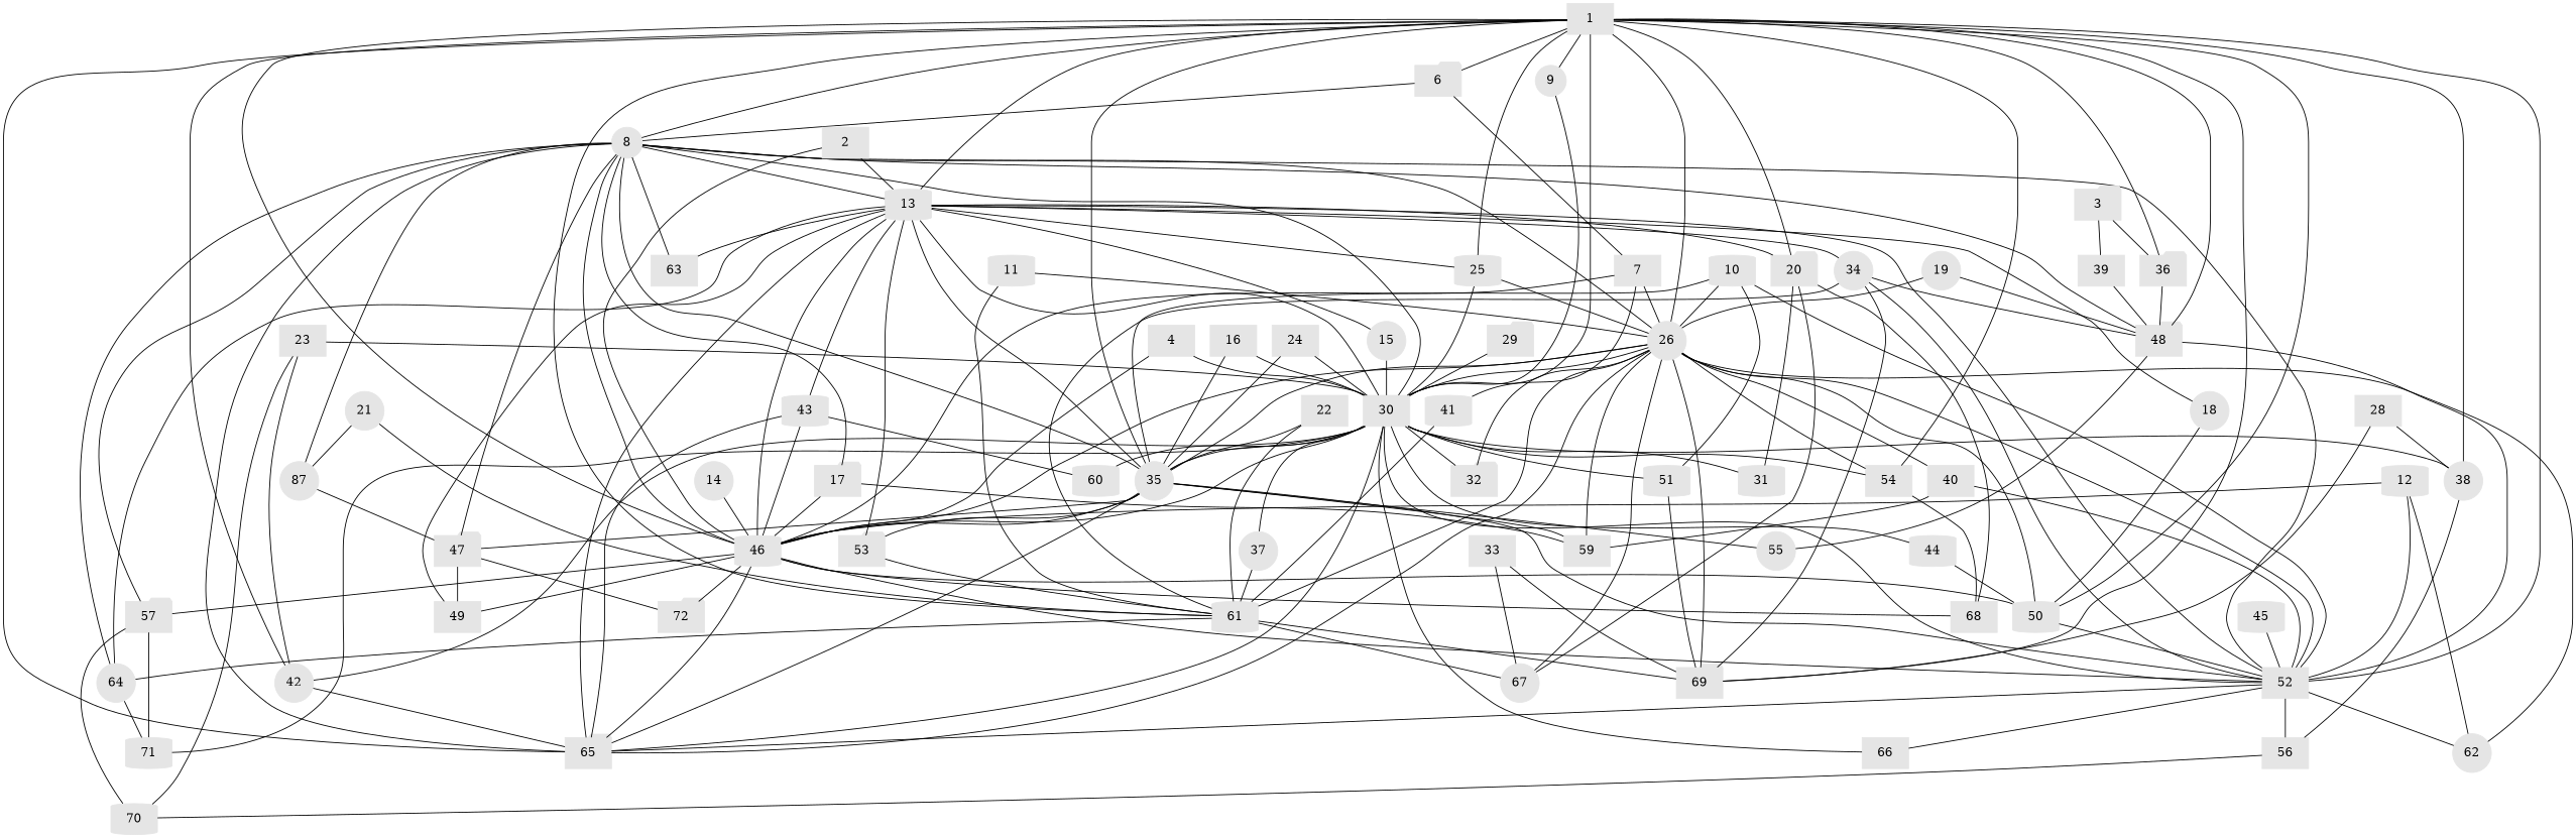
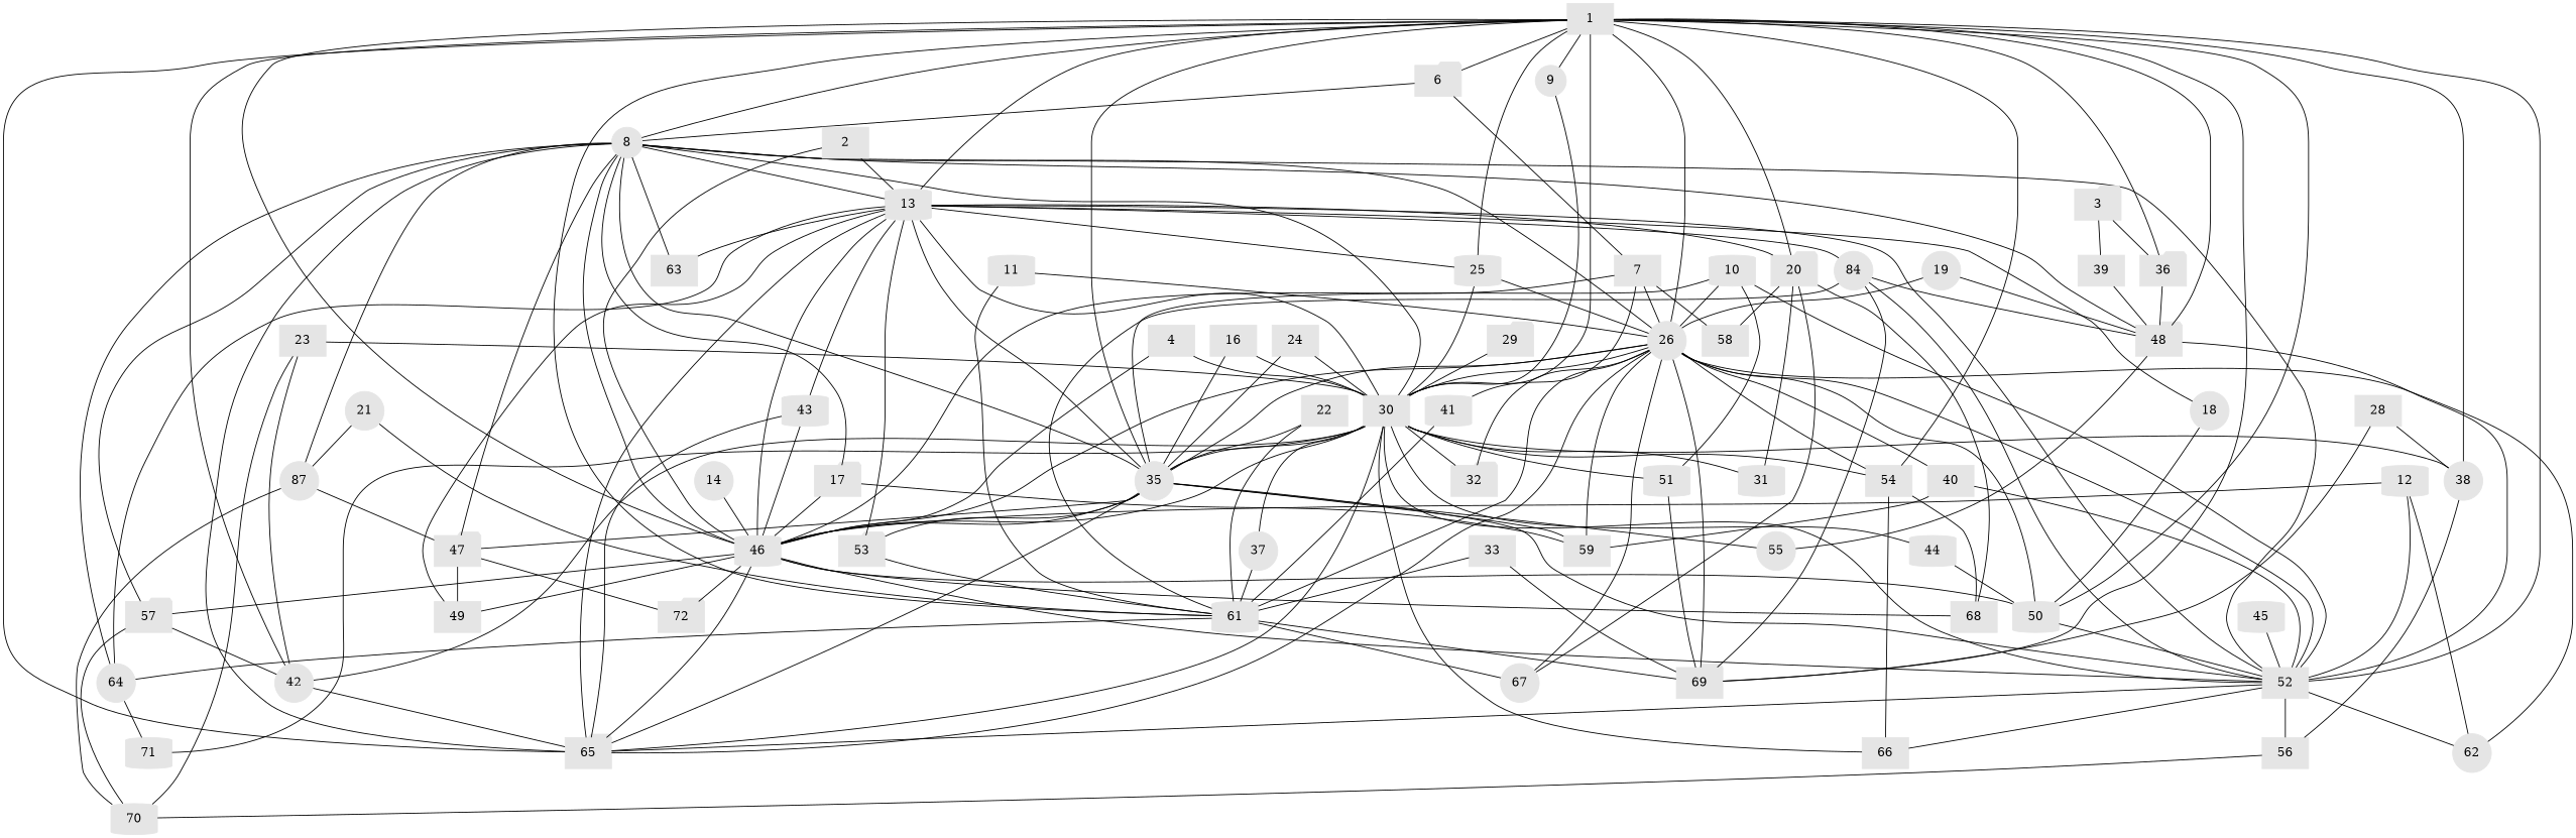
  graph {
    node [color=gray90 shape=box style=filled]
    edge [weight=1.0]
    6 [shape=folder]
    1
    8 [shape=circle]
    9 [shape=circle]
    13 [shape=cylinder]
    20 [shape=folder]
    25 [shape=cylinder]
    26 [shape=circle]
    30
    35 [shape=circle]
    36 [shape=folder]
    38 [shape=circle]
    42 [shape=circle]
    46 [shape=cylinder]
    48 [shape=folder]
    50 [shape=cylinder]
    52
    54
    61 [shape=cylinder]
    65 [shape=folder]
    69 [shape=folder]
    7
    17 [shape=folder]
    n24 [label=87 shape=circle]
    47 [shape=folder]
    57 [shape=folder]
    63
    64 [shape=circle]
-   15 [shape=circle]
    18 [shape=circle]
    43 [shape=cylinder]
    49
    53 [shape=folder]
-   34 [shape=circle]
+   34 [shape=circle label=84]
+   58
    31 [shape=cylinder]
    67 [shape=circle]
    68
    62 [shape=circle]
    59
    32 [shape=folder]
    40
    51 [shape=cylinder]
    37 [shape=circle]
    44 [shape=cylinder]
-   60 [shape=cylinder]
    66
    71 [shape=cylinder]
    55 [shape=circle]
    56
    72 [shape=folder]
    2
    3 [shape=folder]
    39
    41 [shape=cylinder]
    4
    70 [shape=cylinder]
    10 [shape=cylinder]
    11 [shape=cylinder]
    12 [shape=cylinder]
    14 [shape=circle]
    16
    19 [shape=circle]
    21 [shape=circle]
    22
    23
    24
    28
    29 [shape=folder]
    33
    45 [shape=cylinder]
    6 -- 8
    6 -- 7
    1 -- 6
    1 -- 8 [weight=2.0]
    1 -- 9
    1 -- 13 [weight=3.0]
    1 -- 20 [weight=2.0]
    1 -- 25
    1 -- 26 [weight=3.0]
    1 -- 30 [weight=3.0]
    1 -- 35 [weight=4.0]
    1 -- 36 [weight=2.0]
    1 -- 38 [weight=2.0]
    1 -- 42
    1 -- 46 [weight=2.0]
    1 -- 48
    1 -- 50
    1 -- 52 [weight=4.0]
    1 -- 54
    1 -- 61
    1 -- 65 [weight=3.0]
    1 -- 69
    8 -- 13
    8 -- 26
    8 -- 30
    8 -- 35 [weight=2.0]
    8 -- 46
    8 -- 48
    8 -- 52
    8 -- 65
    8 -- 17
    8 -- n24 [weight=2.0]
    8 -- 47
    8 -- 57
    8 -- 63
    8 -- 64
    9 -- 30
    13 -- 20
    13 -- 25
    13 -- 30
    13 -- 35
    13 -- 46 [weight=3.0]
    13 -- 52
    13 -- 65
    13 -- 63
    13 -- 64
-   13 -- 15
    13 -- 18
    13 -- 43
    13 -- 49
    13 -- 53
    13 -- 34
+   20 -- 58
    20 -- 31
    20 -- 67
    20 -- 68
    25 -- 26
    25 -- 30
    26 -- 30
    26 -- 35
    26 -- 46
    26 -- 50 [weight=2.0]
    26 -- 52
    26 -- 54
    26 -- 61 [weight=2.0]
    26 -- 65
    26 -- 69 [weight=2.0]
    26 -- 67
    26 -- 62
    26 -- 59
    26 -- 32
    26 -- 40
    30 -- 35
    30 -- 38
    30 -- 42
    30 -- 46
    30 -- 52
    30 -- 54
    30 -- 65
    30 -- 31
    30 -- 32
    30 -- 51
    30 -- 37
    30 -- 44
-   30 -- 60
    30 -- 66
    30 -- 71
    35 -- 46
    35 -- 52
    35 -- 65
    35 -- 47
    35 -- 53
    35 -- 59
    35 -- 55
    36 -- 48
    38 -- 56
    42 -- 65
    46 -- 50
    46 -- 52
    46 -- 65
    46 -- 57
    46 -- 49
    46 -- 68
    46 -- 72
    48 -- 52
    48 -- 55
    50 -- 52
    52 -- 65
    52 -- 62
    52 -- 66
    52 -- 56
    54 -- 68
+   54 -- 66
    61 -- 69
    61 -- 64
    61 -- 67
    7 -- 26
    7 -- 46
+   7 -- 58
    7 -- 41
    17 -- 46
    17 -- 59
    n24 -- 47
+   n24 -- 70
    47 -- 49
    47 -- 72
-   57 -- 71
+   57 -- 42
    57 -- 70
    64 -- 71
-   15 -- 30
    18 -- 50
    43 -- 46
    43 -- 65
-   43 -- 60
    53 -- 61
    34 -- 48
    34 -- 52
    34 -- 61
    34 -- 69
    40 -- 52
    40 -- 59
    51 -- 69
    37 -- 61
    44 -- 50
    56 -- 70
    2 -- 13
    2 -- 46
    3 -- 36
    3 -- 39
    39 -- 48 [weight=2.0]
    41 -- 61
    4 -- 30
    4 -- 46
    10 -- 26
    10 -- 35
    10 -- 52
    10 -- 51
    11 -- 26
    11 -- 61
    12 -- 46
    12 -- 52
    12 -- 62
    14 -- 46
    16 -- 30
    16 -- 35
    19 -- 26
    19 -- 48
    21 -- 61
    21 -- n24
    22 -- 35
    22 -- 61
    23 -- 30
    23 -- 42
    23 -- 70
    24 -- 30
    24 -- 35
    28 -- 38
    28 -- 69
    29 -- 30
-   33 -- 67
+   33 -- 61
    33 -- 69
    45 -- 52
  }
